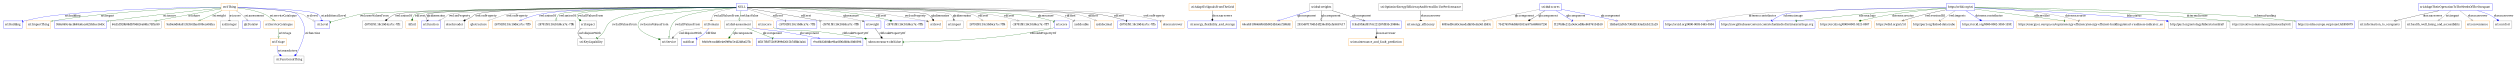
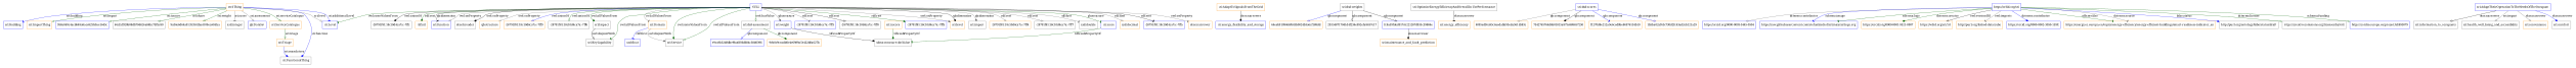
  digraph {
    fontname="Noto Serif"
    rankdir=TB
    node [color=darkorange fontname="Noto Serif" shape=rectangle]
    edge [arrowhead=onormal color=darkgreen fontname="Noto Serif"]
    "sri:ServiceCatalogue"
    "sri:Triage"
    "sri:FunctionalThing" [color=gray40]
    "sri:Impact" [color=gray40]
    "sri:KeyCapability" [color=gray40]
    "sri:Service" [color=gray40]
    "sri:Domain"
    "xsd:float" [color=blue]
    "sri:energy_flexibility_and_storage" [color=blue]
    "sri:AdaptToSignalsFromTheGrid"
    "sri:weight" [color=blue]
    "sdmx-measure:obsValue" [color=gray40]
    "sri:dsd-weights" [color=gray40]
    "64eeb9109466f643b0024b3a6cf188dd"
    "293548717041d4f234e992efa8637e17" [color=gray40]
    fc8a59fded917c6221287d935c59884e [color=blue]
    "sri:maintenance_and_fault_prediction"
    "sri:OptimiseEnergyEfficiencyAndOverallIn-UsePerformance" [color=gray40]
    "sri:energy_efficiency"
    "sri:icscore"
    "sri:dsd-scores" [color=blue]
    "4095ed36a95c6aedabb93eda561d583c"
    "7542765764d6b01815a875e888657250"
    f1270d8e212a9e6ced0be86976134b10
    "1b5ba02af63c730d2fc43ad2eb121a29"
    "https://w3id.org/sri" [color=blue]
    "https://orcid.org/0000-0003-3445-0504" [color=blue]
    "https://raw.githubusercontent.com/stefanbischof/sri/main/srilogo.svg" [color=blue]
    "https://orcid.org/0000-0001-9521-8907"
    "https://w3id.org/sri/1.0"
    "http://purl.org/linked-data/cube"
    "https://orcid.org/0000-0002-3050-159X" [color=blue]
    "https://energy.ec.europa.eu/topics/energy-efficiency/energy-efficient-buildings/smart-readiness-indicator_en"
    "http://purl.org/ontology/bibo/status/draft" [color=gray40]
    "https://creativecommons.org/licenses/by/4.0/" [color=gray40]
    "https://cordis.europa.eu/project/id/893079" [color=blue]
    "sri:AdaptTheirOperationToTheNeedsOfTheOccupant" [color=blue]
    "sri:information_to_occupants" [color=gray40]
    "sri:health_well_being_and_accessibility" [color=gray40]
    "sri:convenience"
    "sri:comfort" [color=gray40]
    "sri:dsd-assessment" [color=gray40]
    e9cc8b32d8dbe9ba0f06d684c30d0396 [color=blue]
    "9eb0c9ceadd0e4e6989a5e422d8a627b"
-   df217ffd752695899d2615b7dfbb3ab4 [color=blue]
    "sri:score" [color=blue]
    NULL [color=blue]
    "sri:Level" [color=blue]
    "-28791f81:18c10d4ca7a:-7ff5" [color=blue]
    "-28791f81:18c10d4ca7a:-7ff8" [color=gray40]
    "-28791f81:18c10d4ca7a:-7ffb" [color=blue]
    "sri:level"
    "sri:impact" [color=gray40]
    "-28791f81:18c10d4ca7a:-7ff4"
    "-28791f81:18c10d4ca7a:-7ff7" [color=gray40]
    "xsd:double" [color=gray40]
    "xsd:decimal"
    "-28791f81:18c10d4ca7a:-7ffa" [color=blue]
    "skos:narrower"
    "-28791f81:18c10d4ca7a:-7ffc" [color=gray40]
    "rdf:nil"
    "sri:function" [color=blue]
    "skos:broader" [color=gray40]
    "qb:structure"
    "-28791f81:18c10d4ca7a:-7ff9"
    "-28791f81:18c10d4ca7a:-7ff6" [color=gray40]
    "owl:Thing"
    "sri:Building" [color=blue]
    "sri:ImpactThing"
    "958a869c4acd648a8ace825b0ae1645c" [color=blue]
    "66cfaf920b08db704626a84bc75fbc80" [color=gray40]
    "9cd4e6d64a91353541bac009ece04faa"
    "xsd:integer" [color=gray40]
    "qb:DataSet" [color=blue]
    "sri:ServiceCatalogue" -> "sri:Triage" [label="sri:triage"]
    "sri:Triage" -> "sri:FunctionalThing" [arrowhead=diamond color=blue label="sri:mandatory"]
    "sri:Impact" -> "sri:KeyCapability" [color=black label="owl:disjointWith"]
    "sri:Domain" -> "sri:Service" [arrowhead=diamond color=gray40 label="owl:disjointWith"]
    "sri:Domain" -> "xsd:float" [arrowhead=tee color=blue label="rdf:first"]
    "sri:AdaptToSignalsFromTheGrid" -> "sri:energy_flexibility_and_storage" [arrowhead=diamond color=black label="skos:narrower"]
    "sri:weight" -> "sdmx-measure:obsValue" [arrowhead=diamond color=black label="rdfs:subPropertyOf"]
    "sri:dsd-weights" -> "64eeb9109466f643b0024b3a6cf188dd" [color=blue label="qb:component"]
    "sri:dsd-weights" -> "293548717041d4f234e992efa8637e17" [color=black label="qb:component"]
    "sri:dsd-weights" -> fc8a59fded917c6221287d935c59884e [color=black label="qb:component"]
    fc8a59fded917c6221287d935c59884e -> "sri:maintenance_and_fault_prediction" [arrowhead=diamond color=black label="skos:narrower"]
    "sri:OptimiseEnergyEfficiencyAndOverallIn-UsePerformance" -> "sri:energy_efficiency" [arrowhead=tee color=black label="skos:narrower"]
    "sri:icscore" -> "sdmx-measure:obsValue" [arrowhead=diamond label="rdfs:subPropertyOf"]
    "sri:dsd-scores" -> "4095ed36a95c6aedabb93eda561d583c" [color=gray40 label="qb:component"]
    "sri:dsd-scores" -> "7542765764d6b01815a875e888657250" [arrowhead=diamond color=black label="qb:component"]
    "sri:dsd-scores" -> f1270d8e212a9e6ced0be86976134b10 [arrowhead=tee color=blue label="qb:component"]
    "sri:dsd-scores" -> "1b5ba02af63c730d2fc43ad2eb121a29" [color=blue label="qb:component"]
    "https://w3id.org/sri" -> "https://orcid.org/0000-0003-3445-0504" [color=gray40 label="dcterms:contributor"]
    "https://w3id.org/sri" -> "https://raw.githubusercontent.com/stefanbischof/sri/main/srilogo.svg" [arrowhead=tee color=blue label="schema:image"]
    "https://w3id.org/sri" -> "https://raw.githubusercontent.com/stefanbischof/sri/main/srilogo.svg" [arrowhead=tee label="schema:logo"]
    "https://w3id.org/sri" -> "https://orcid.org/0000-0001-9521-8907" [arrowhead=diamond label="dcterms:creator"]
    "https://w3id.org/sri" -> "https://w3id.org/sri/1.0" [color=black label="owl:versionIRI"]
    "https://w3id.org/sri" -> "http://purl.org/linked-data/cube" [arrowhead=tee color=gray40 label="owl:imports"]
    "https://w3id.org/sri" -> "https://orcid.org/0000-0002-3050-159X" [arrowhead=diamond color=blue label="dcterms:contributor"]
    "https://w3id.org/sri" -> "https://energy.ec.europa.eu/topics/energy-efficiency/energy-efficient-buildings/smart-readiness-indicator_en" [arrowhead=tee label="rdfs:seeAlso"]
    "https://w3id.org/sri" -> "https://energy.ec.europa.eu/topics/energy-efficiency/energy-efficient-buildings/smart-readiness-indicator_en" [arrowhead=tee color=gray40 label="dcterms:source"]
    "https://w3id.org/sri" -> "http://purl.org/ontology/bibo/status/draft" [arrowhead=diamond color=blue label="bibo:status"]
    "https://w3id.org/sri" -> "https://creativecommons.org/licenses/by/4.0/" [label="dcterms:license"]
    "https://w3id.org/sri" -> "https://cordis.europa.eu/project/id/893079" [label="schema:funding"]
    "sri:AdaptTheirOperationToTheNeedsOfTheOccupant" -> "sri:information_to_occupants" [color=black label="skos:narrower"]
    "sri:AdaptTheirOperationToTheNeedsOfTheOccupant" -> "sri:health_well_being_and_accessibility" [color=gray40 label="sri:impact"]
    "sri:AdaptTheirOperationToTheNeedsOfTheOccupant" -> "sri:convenience" [color=gray40 label="skos:narrower"]
    "sri:AdaptTheirOperationToTheNeedsOfTheOccupant" -> "sri:comfort" [arrowhead=diamond color=blue label="skos:narrower"]
    "sri:dsd-assessment" -> e9cc8b32d8dbe9ba0f06d684c30d0396 [color=blue label="qb:component"]
    "sri:dsd-assessment" -> "9eb0c9ceadd0e4e6989a5e422d8a627b" [arrowhead=diamond label="qb:component"]
-   "sri:dsd-assessment" -> df217ffd752695899d2615b7dfbb3ab4 [arrowhead=tee label="qb:component"]
    "sri:score" -> "sdmx-measure:obsValue" [arrowhead=tee label="rdfs:subPropertyOf"]
    NULL -> "sri:Impact" [arrowhead=diamond label="owl:allValuesFrom"]
    NULL -> "sri:KeyCapability" [arrowhead=tee label="owl:allValuesFrom"]
    NULL -> "sri:Service" [arrowhead=diamond label="owl:someValuesFrom"]
    NULL -> "sri:Service" [label="owl:allValuesFrom"]
    NULL -> "sri:Domain" [arrowhead=tee color=gray40 label="owl:allValuesFrom"]
    NULL -> "sri:weight" [arrowhead=diamond color=gray40 label="qb:measure"]
    NULL -> "sri:dsd-assessment" [label="owl:hasValue"]
    NULL -> "sri:score" [arrowhead=tee label="qb:measure"]
    NULL -> "sri:Level" [arrowhead=tee label="owl:someValuesFrom"]
    NULL -> "-28791f81:18c10d4ca7a:-7ff5" [arrowhead=tee color=gray40 label="rdf:rest"]
    NULL -> "-28791f81:18c10d4ca7a:-7ff8" [color=black label="rdf:rest"]
    NULL -> "-28791f81:18c10d4ca7a:-7ffb" [arrowhead=diamond label="rdf:rest"]
    NULL -> "sri:level" [arrowhead=diamond color=black label="qb:dimension"]
    NULL -> "sri:level" [arrowhead=diamond color=gray40 label="owl:onProperty"]
    NULL -> "sri:impact" [arrowhead=diamond color=gray40 label="qb:dimension"]
    NULL -> "-28791f81:18c10d4ca7a:-7ff4" [color=gray40 label="rdf:rest"]
    NULL -> "-28791f81:18c10d4ca7a:-7ff7" [color=gray40 label="rdf:rest"]
    NULL -> "xsd:double" [arrowhead=tee color=gray40 label="rdf:first"]
    NULL -> "xsd:decimal" [color=gray40 label="rdf:first"]
    NULL -> "-28791f81:18c10d4ca7a:-7ffa" [arrowhead=tee color=black label="rdf:rest"]
    NULL -> "skos:narrower" [arrowhead=tee color=gray40 label="owl:onProperty"]
    NULL -> "-28791f81:18c10d4ca7a:-7ffc" [arrowhead=diamond color=black label="owl:unionOf"]
    NULL -> "rdf:nil" [arrowhead=diamond label="rdf:rest"]
    NULL -> "sri:function" [arrowhead=tee color=black label="qb:dimension"]
    NULL -> "sri:function" [color=gray40 label="owl:onProperty"]
    NULL -> "skos:broader" [arrowhead=diamond color=black label="owl:onProperty"]
    NULL -> "qb:structure" [color=gray40 label="owl:onProperty"]
    NULL -> "-28791f81:18c10d4ca7a:-7ff9" [color=blue label="owl:unionOf"]
    NULL -> "-28791f81:18c10d4ca7a:-7ff6" [label="owl:unionOf"]
    "owl:Thing" -> "sri:ServiceCatalogue" [label="sri:serviceCatalogue"]
    "owl:Thing" -> "sri:FunctionalThing" [arrowhead=diamond color=blue label="sri:function"]
    "owl:Thing" -> "sri:Level" [color=gray40 label="sri:level"]
    "owl:Thing" -> "sri:Level" [arrowhead=tee color=blue label="sri:additionalLevel"]
    "owl:Thing" -> "sri:Building" [arrowhead=tee color=blue label="sri:building"]
    "owl:Thing" -> "sri:ImpactThing" [label="sri:impact"]
    "owl:Thing" -> "958a869c4acd648a8ace825b0ae1645c" [label="sri:icscore"]
    "owl:Thing" -> "66cfaf920b08db704626a84bc75fbc80" [label="sri:share"]
    "owl:Thing" -> "9cd4e6d64a91353541bac009ece04faa" [label="sri:weight"]
    "owl:Thing" -> "xsd:integer" [arrowhead=tee color=gray40 label="sri:score"]
    "owl:Thing" -> "qb:DataSet" [color=gray40 label="sri:assessment"]
  }
